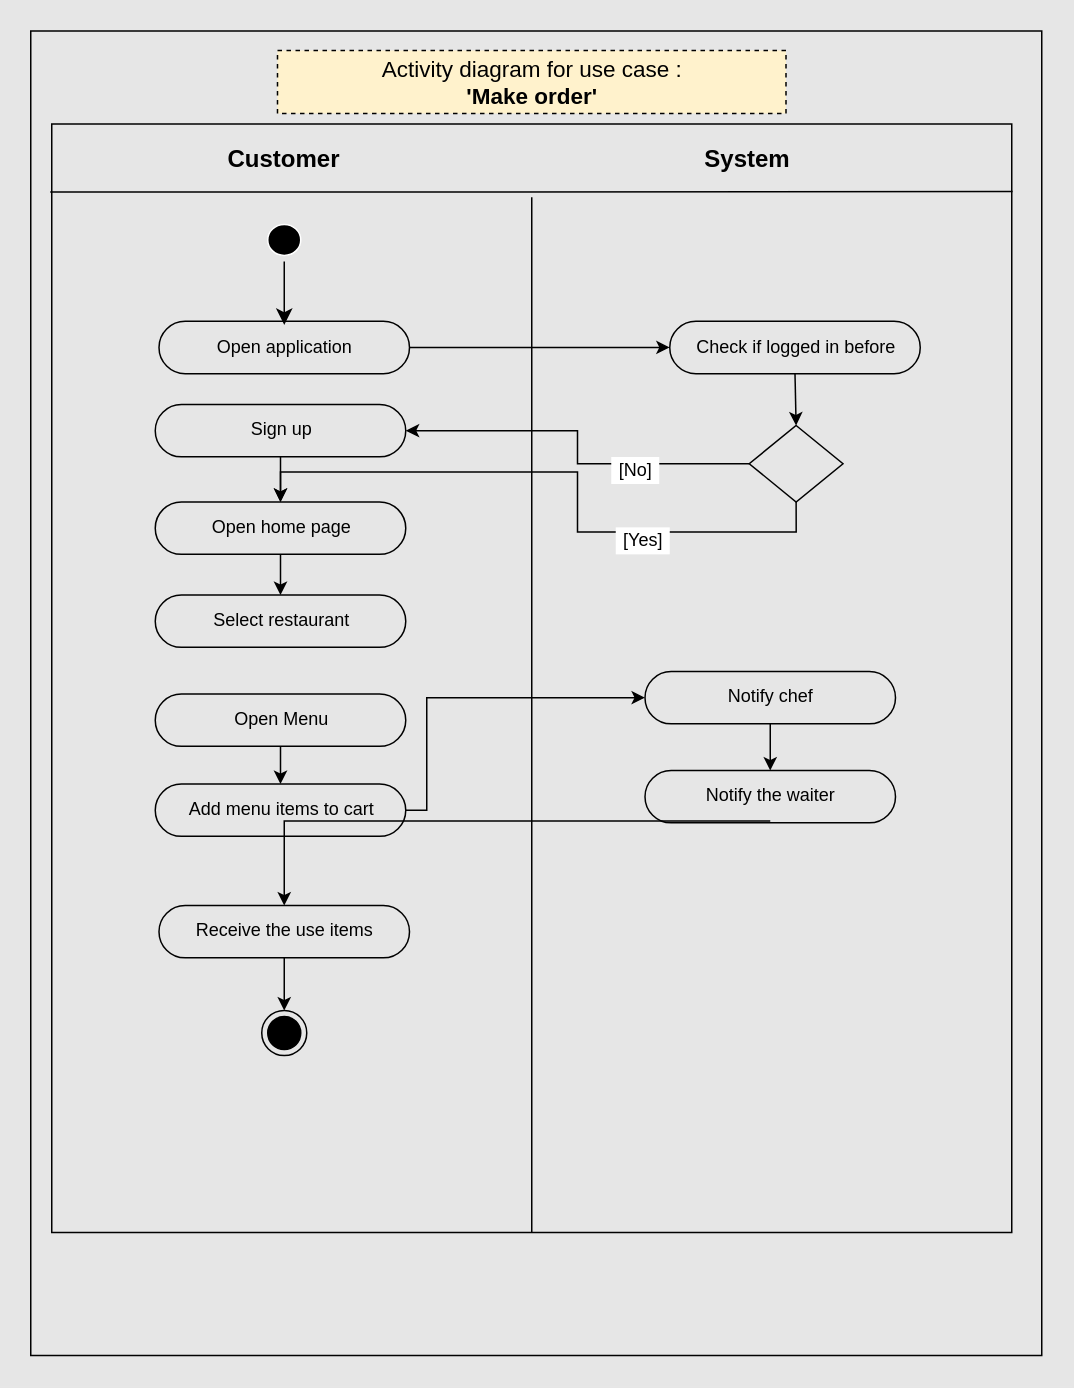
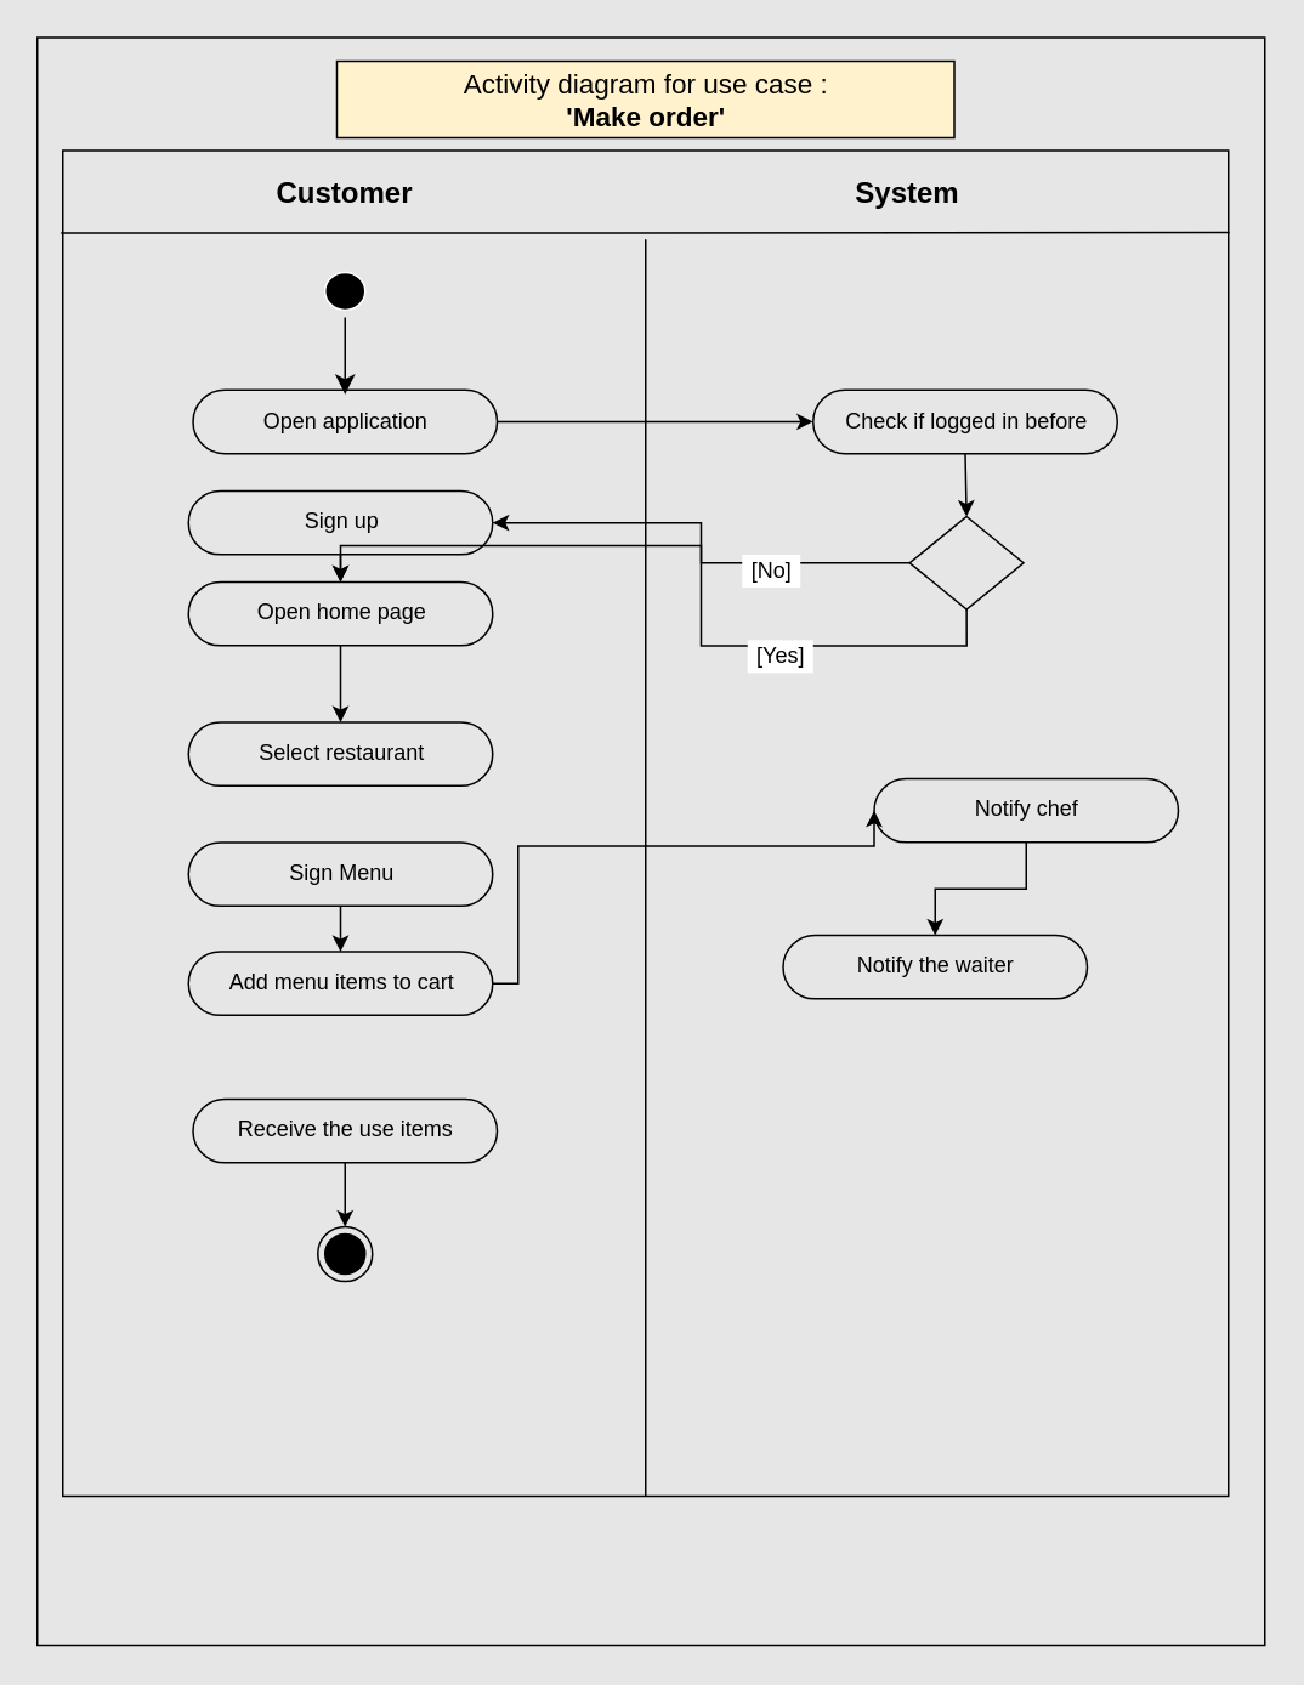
  <mxCell id="0" />
  <mxCell id="1" parent="0" />
  <mxCell id="2" value="" style="rounded=0;whiteSpace=wrap;html=1;strokeColor=#000000;fillColor=none;" parent="1" vertex="1"><mxGeometry x="20" y="20" width="674" height="883" as="geometry" /></mxCell>
  <mxCell id="3" value="" style="group" parent="1" vertex="1" connectable="0"><mxGeometry x="34" y="82" width="640" height="739" as="geometry" /></mxCell>
  <mxCell id="4" value="" style="group" parent="3" vertex="1" connectable="0"><mxGeometry width="640" height="739" as="geometry" /></mxCell>
  <mxCell id="5" value="" style="rounded=0;whiteSpace=wrap;html=1;fillColor=none;" parent="4" vertex="1"><mxGeometry width="640" height="739" as="geometry" /></mxCell>
  <mxCell id="6" style="edgeStyle=orthogonalEdgeStyle;rounded=0;orthogonalLoop=1;jettySize=auto;html=1;entryX=0.5;entryY=1;entryDx=0;entryDy=0;endArrow=none;endFill=0;" parent="4" target="5" edge="1"><mxGeometry relative="1" as="geometry"><Array as="points"><mxPoint x="320" y="340.987" /><mxPoint x="320" y="340.987" /></Array><mxPoint x="320" y="48.879" as="sourcePoint" /></mxGeometry></mxCell>
  <mxCell id="7" value="" style="endArrow=none;html=1;entryX=1.004;entryY=0.061;entryDx=0;entryDy=0;entryPerimeter=0;" parent="4" edge="1"><mxGeometry width="50" height="50" relative="1" as="geometry"><mxPoint x="-1" y="45.387" as="sourcePoint" /><mxPoint x="640.56" y="45.079" as="targetPoint" /><Array as="points"><mxPoint x="283" y="45.387" /></Array></mxGeometry></mxCell>
  <mxCell id="8" value="" style="ellipse;html=1;shape=endState;fillColor=#000000;strokeColor=#000000;" parent="4" vertex="1"><mxGeometry x="140" y="591" width="30" height="30" as="geometry" /></mxCell>
  <mxCell id="9" value="" style="ellipse;html=1;shape=startState;fillColor=#000000;strokeColor=#FFFFFF;" parent="4" vertex="1"><mxGeometry x="140" y="63" width="30" height="28.59" as="geometry" /></mxCell>
- <mxCell id="10" value="Open home page" style="html=1;dashed=0;whitespace=wrap;shape=mxgraph.dfd.start;fillColor=none;" parent="4" vertex="1"><mxGeometry x="69" y="251.981" width="167" height="34.913" as="geometry" /></mxCell>
+ <mxCell id="10" value="Open home page" style="html=1;dashed=0;whitespace=wrap;shape=mxgraph.dfd.start;fillColor=none;" parent="4" vertex="1"><mxGeometry x="69" y="236.981" width="167" height="34.913" as="geometry" /></mxCell>
  <mxCell id="11" style="edgeStyle=orthogonalEdgeStyle;rounded=0;orthogonalLoop=1;jettySize=auto;html=1;exitX=1;exitY=0.5;exitDx=0;exitDy=0;exitPerimeter=0;entryX=0;entryY=0.5;entryDx=0;entryDy=0;entryPerimeter=0;" parent="4" source="12" target="26" edge="1"><mxGeometry relative="1" as="geometry"><Array as="points"><mxPoint x="250" y="457" /><mxPoint x="250" y="382" /></Array></mxGeometry></mxCell>
  <mxCell id="12" value="Add menu items to cart" style="html=1;dashed=0;whitespace=wrap;shape=mxgraph.dfd.start;fillColor=none;" parent="4" vertex="1"><mxGeometry x="69" y="440.001" width="167" height="34.913" as="geometry" /></mxCell>
- <mxCell id="13" value="Open Menu" style="html=1;dashed=0;whitespace=wrap;shape=mxgraph.dfd.start;fillColor=none;" parent="4" vertex="1"><mxGeometry x="69" y="379.998" width="167" height="34.913" as="geometry" /></mxCell>
+ <mxCell id="13" value="Sign Menu" style="html=1;dashed=0;whitespace=wrap;shape=mxgraph.dfd.start;fillColor=none;" parent="4" vertex="1"><mxGeometry x="69" y="379.998" width="167" height="34.913" as="geometry" /></mxCell>
  <mxCell id="14" value="" style="edgeStyle=orthogonalEdgeStyle;rounded=0;orthogonalLoop=1;jettySize=auto;html=1;" parent="4" source="13" target="12" edge="1"><mxGeometry relative="1" as="geometry" /></mxCell>
  <mxCell id="15" style="edgeStyle=orthogonalEdgeStyle;rounded=0;orthogonalLoop=1;jettySize=auto;html=1;exitX=0.5;exitY=1;exitDx=0;exitDy=0;entryX=0.5;entryY=0.5;entryDx=0;entryDy=-17.457;entryPerimeter=0;" parent="4" source="16" target="10" edge="1"><mxGeometry relative="1" as="geometry" /></mxCell>
  <mxCell id="16" value="" style="rhombus;whiteSpace=wrap;html=1;fillColor=none;" parent="4" vertex="1"><mxGeometry x="465" y="201" width="62.5" height="50.98" as="geometry" /></mxCell>
  <mxCell id="17" value="Sign up" style="html=1;dashed=0;whitespace=wrap;shape=mxgraph.dfd.start;fillColor=none;" parent="4" vertex="1"><mxGeometry x="69" y="186.998" width="167" height="34.913" as="geometry" /></mxCell>
  <mxCell id="18" style="edgeStyle=orthogonalEdgeStyle;rounded=0;orthogonalLoop=1;jettySize=auto;html=1;exitX=0;exitY=0.5;exitDx=0;exitDy=0;entryX=1;entryY=0.5;entryDx=0;entryDy=0;entryPerimeter=0;" parent="4" source="16" target="17" edge="1"><mxGeometry relative="1" as="geometry" /></mxCell>
  <mxCell id="19" style="edgeStyle=orthogonalEdgeStyle;rounded=0;orthogonalLoop=1;jettySize=auto;html=1;exitX=0.5;exitY=0.5;exitDx=0;exitDy=17.457;exitPerimeter=0;entryX=0.5;entryY=0.5;entryDx=0;entryDy=-17.457;entryPerimeter=0;" parent="4" source="17" target="10" edge="1"><mxGeometry relative="1" as="geometry" /></mxCell>
  <mxCell id="20" value="Select restaurant" style="html=1;dashed=0;whitespace=wrap;shape=mxgraph.dfd.start;fillColor=none;" parent="4" vertex="1"><mxGeometry x="69" y="314.001" width="167" height="34.913" as="geometry" /></mxCell>
  <mxCell id="21" style="edgeStyle=orthogonalEdgeStyle;rounded=0;orthogonalLoop=1;jettySize=auto;html=1;exitX=0.5;exitY=0.5;exitDx=0;exitDy=17.457;exitPerimeter=0;entryX=0.5;entryY=0.5;entryDx=0;entryDy=-17.457;entryPerimeter=0;" parent="4" source="10" target="20" edge="1"><mxGeometry relative="1" as="geometry" /></mxCell>
  <mxCell id="22" value="[Yes]" style="text;html=1;align=center;verticalAlign=middle;resizable=0;points=[];;autosize=1;fillColor=#ffffff;" parent="4" vertex="1"><mxGeometry x="376" y="268.897" width="36" height="18" as="geometry" /></mxCell>
  <mxCell id="23" value="Notify the waiter" style="html=1;dashed=0;whitespace=wrap;shape=mxgraph.dfd.start;fillColor=none;" parent="4" vertex="1"><mxGeometry x="395.5" y="430.998" width="167" height="34.913" as="geometry" /></mxCell>
- <mxCell id="24" style="edgeStyle=orthogonalEdgeStyle;rounded=0;orthogonalLoop=1;jettySize=auto;html=1;exitX=0.5;exitY=0.5;exitDx=0;exitDy=16.252;exitPerimeter=0;entryX=0.5;entryY=0.5;entryDx=0;entryDy=-17.457;entryPerimeter=0;" parent="4" source="23" target="28" edge="1"><mxGeometry relative="1" as="geometry"><mxPoint x="479" y="520" as="targetPoint" /></mxGeometry></mxCell>
  <mxCell id="25" style="edgeStyle=orthogonalEdgeStyle;rounded=0;orthogonalLoop=1;jettySize=auto;html=1;exitX=0.5;exitY=0.5;exitDx=0;exitDy=17.457;exitPerimeter=0;entryX=0.5;entryY=0.5;entryDx=0;entryDy=-17.457;entryPerimeter=0;" parent="4" source="26" target="23" edge="1"><mxGeometry relative="1" as="geometry" /></mxCell>
- <mxCell id="26" value="Notify chef" style="html=1;dashed=0;whitespace=wrap;shape=mxgraph.dfd.start;fillColor=none;" parent="4" vertex="1"><mxGeometry x="395.5" y="364.998" width="167" height="34.913" as="geometry" /></mxCell>
+ <mxCell id="26" value="Notify chef" style="html=1;dashed=0;whitespace=wrap;shape=mxgraph.dfd.start;fillColor=none;" parent="4" vertex="1"><mxGeometry x="445.5" y="344.998" width="167" height="34.913" as="geometry" /></mxCell>
  <mxCell id="27" style="edgeStyle=orthogonalEdgeStyle;rounded=0;orthogonalLoop=1;jettySize=auto;html=1;exitX=0.5;exitY=0.5;exitDx=0;exitDy=17.457;exitPerimeter=0;entryX=0.5;entryY=0;entryDx=0;entryDy=0;" parent="4" source="28" target="8" edge="1"><mxGeometry relative="1" as="geometry" /></mxCell>
  <mxCell id="28" value="Receive the use items" style="html=1;dashed=0;whitespace=wrap;shape=mxgraph.dfd.start;fillColor=none;" parent="4" vertex="1"><mxGeometry x="71.5" y="520.998" width="167" height="34.913" as="geometry" /></mxCell>
  <mxCell id="29" value="&lt;font style=&quot;font-size: 16px&quot;&gt;&lt;b&gt;Customer&lt;/b&gt;&lt;/font&gt;" style="text;html=1;strokeColor=none;fillColor=none;align=center;verticalAlign=middle;whiteSpace=wrap;rounded=0;" parent="3" vertex="1"><mxGeometry x="135" y="11.638" width="40" height="23.276" as="geometry" /></mxCell>
  <mxCell id="30" value="&lt;font style=&quot;font-size: 16px&quot;&gt;&lt;b&gt;System&lt;/b&gt;&lt;/font&gt;" style="text;html=1;strokeColor=none;fillColor=none;align=center;verticalAlign=middle;whiteSpace=wrap;rounded=0;" parent="3" vertex="1"><mxGeometry x="444" y="11.638" width="40" height="23.276" as="geometry" /></mxCell>
  <mxCell id="31" value="" style="edgeStyle=orthogonalEdgeStyle;rounded=0;orthogonalLoop=1;jettySize=auto;html=1;" parent="3" source="32" target="34" edge="1"><mxGeometry relative="1" as="geometry" /></mxCell>
  <mxCell id="32" value="Open application" style="html=1;dashed=0;whitespace=wrap;shape=mxgraph.dfd.start;fillColor=none;" parent="3" vertex="1"><mxGeometry x="71.5" y="131.507" width="167" height="34.913" as="geometry" /></mxCell>
  <mxCell id="33" style="edgeStyle=orthogonalEdgeStyle;rounded=0;orthogonalLoop=1;jettySize=auto;html=1;exitX=0.5;exitY=0.5;exitDx=0;exitDy=17.457;exitPerimeter=0;entryX=0.5;entryY=0;entryDx=0;entryDy=0;" parent="3" source="34" target="16" edge="1"><mxGeometry relative="1" as="geometry" /></mxCell>
  <mxCell id="34" value="Check if logged in before" style="html=1;dashed=0;whitespace=wrap;shape=mxgraph.dfd.start;fillColor=none;" parent="3" vertex="1"><mxGeometry x="412" y="131.507" width="167" height="34.913" as="geometry" /></mxCell>
  <mxCell id="35" value="" style="edgeStyle=orthogonalEdgeStyle;html=1;verticalAlign=bottom;endArrow=classic;endSize=8;strokeColor=#000000;entryX=0.5;entryY=0.5;entryDx=0;entryDy=-15;entryPerimeter=0;endFill=1;" parent="3" source="9" target="32" edge="1"><mxGeometry relative="1" as="geometry"><mxPoint x="112" y="393.357" as="targetPoint" /></mxGeometry></mxCell>
  <mxCell id="36" value="[No]" style="text;html=1;align=center;verticalAlign=middle;resizable=0;points=[];;autosize=1;fillColor=#ffffff;" parent="3" vertex="1"><mxGeometry x="373" y="222.001" width="32" height="18" as="geometry" /></mxCell>
- <mxCell id="37" value="&lt;h3&gt;&lt;font style=&quot;font-size: 15px ; font-weight: normal&quot;&gt;Activity diagram for use case :&lt;br&gt;&lt;/font&gt;&lt;font style=&quot;font-size: 15px&quot;&gt;'Make order'&lt;/font&gt;&lt;/h3&gt;" style="rounded=0;whiteSpace=wrap;html=1;strokeColor=#000000;fillColor=#fff2cc;dashed=1;" parent="1" vertex="1"><mxGeometry x="184.5" y="33" width="339" height="42" as="geometry" /></mxCell>
+ <mxCell id="37" value="&lt;h3&gt;&lt;font style=&quot;font-size: 15px ; font-weight: normal&quot;&gt;Activity diagram for use case :&lt;br&gt;&lt;/font&gt;&lt;font style=&quot;font-size: 15px&quot;&gt;'Make order'&lt;/font&gt;&lt;/h3&gt;" style="rounded=0;whiteSpace=wrap;html=1;strokeColor=#000000;fillColor=#fff2cc;" parent="1" vertex="1"><mxGeometry x="184.5" y="33" width="339" height="42" as="geometry" /></mxCell>
